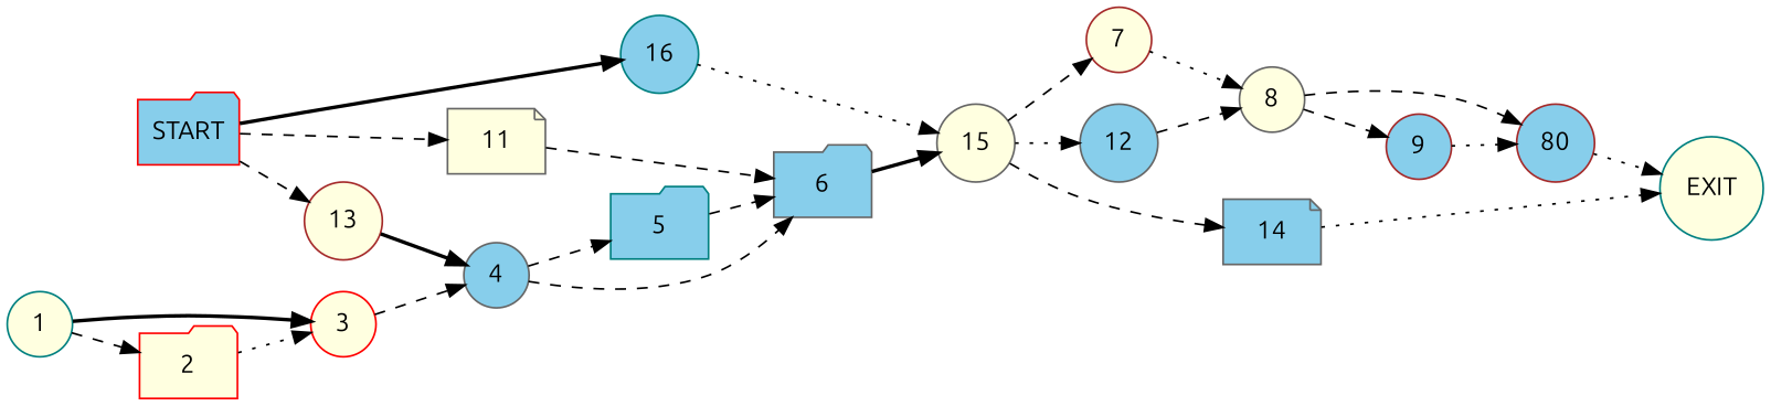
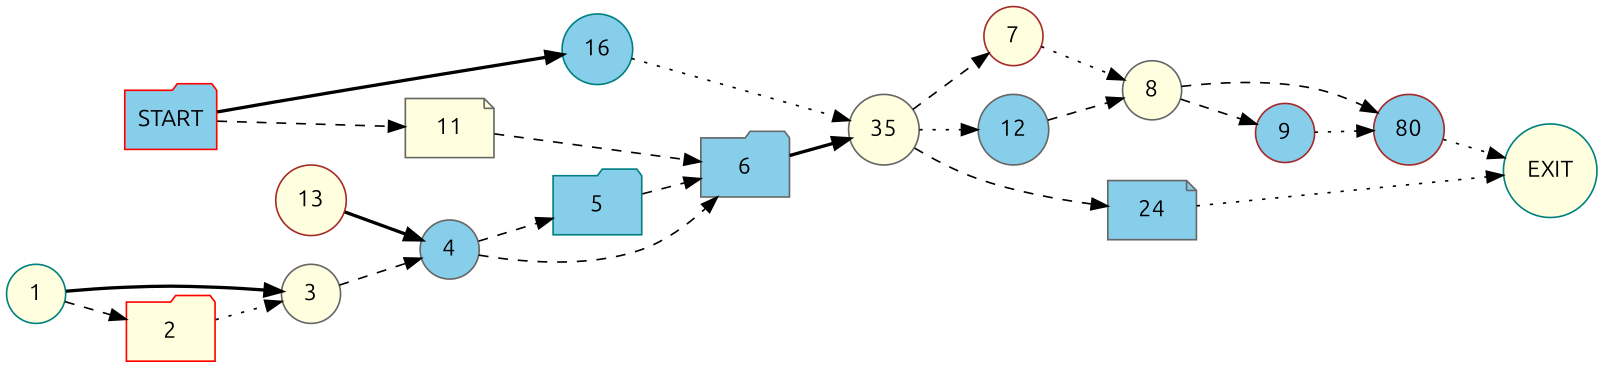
  digraph {
    fontname=Ubuntu
    rankdir=LR
    node [color=gray40 fillcolor=skyblue fontname=Ubuntu shape=circle style=filled]
    edge [fontname=Ubuntu style=dashed]
    n1 [color=red label=START shape=folder]
    11 [fillcolor=lightyellow shape=note]
    13 [color=brown fillcolor=lightyellow]
    16 [color=teal]
    1 [color=teal fillcolor=lightyellow]
    2 [color=red fillcolor=lightyellow shape=folder]
-   3 [color=red fillcolor=lightyellow]
+   3 [fillcolor=lightyellow]
    6 [shape=folder]
    4
-   15 [fillcolor=lightyellow]
+   15 [fillcolor=lightyellow label=35]
    n11 [color=teal fillcolor=lightyellow label=EXIT]
    5 [color=teal shape=folder]
    7 [color=brown fillcolor=lightyellow]
    12
-   14 [shape=note]
+   14 [shape=note label=24]
    8 [fillcolor=lightyellow]
    9 [color=brown]
    n18 [color=brown label=80]
    n1 -> 11
-   n1 -> 13
    n1 -> 16 [style=bold]
    11 -> 6
    13 -> 4 [style=bold]
    16 -> 15 [style=dotted]
    1 -> 2
    1 -> 3 [style=bold]
    2 -> 3 [style=dotted]
    3 -> 4
    6 -> 15 [style=bold]
    4 -> 6
    4 -> 5
    15 -> 7
    15 -> 12 [style=dotted]
    15 -> 14
    5 -> 6
    7 -> 8 [style=dotted]
    12 -> 8
    14 -> n11 [style=dotted]
    8 -> 9
    8 -> n18
    9 -> n18 [style=dotted]
    n18 -> n11 [style=dotted]
  }
